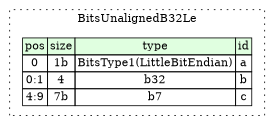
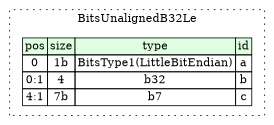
  digraph {
    rankdir=LR
-   n1 [label=<<TABLE BORDER="0" CELLBORDER="1" CELLSPACING="0"> 			<TR><TD BGCOLOR="#E0FFE0">pos</TD><TD BGCOLOR="#E0FFE0">size</TD><TD BGCOLOR="#E0FFE0">type</TD><TD BGCOLOR="#E0FFE0">id</TD></TR> 			<TR><TD PORT="a_pos">0</TD><TD PORT="a_size">1b</TD><TD>BitsType1(LittleBitEndian)</TD><TD PORT="a_type">a</TD></TR> 			<TR><TD PORT="b_pos">0:1</TD><TD PORT="b_size">4</TD><TD>b32</TD><TD PORT="b_type">b</TD></TR> 			<TR><TD PORT="c_pos">4:9</TD><TD PORT="c_size">7b</TD><TD>b7</TD><TD PORT="c_type">c</TD></TR> 		</TABLE>> shape=plaintext]
+   n1 [label=<<TABLE BORDER="0" CELLBORDER="1" CELLSPACING="0"> 			<TR><TD BGCOLOR="#E0FFE0">pos</TD><TD BGCOLOR="#E0FFE0">size</TD><TD BGCOLOR="#E0FFE0">type</TD><TD BGCOLOR="#E0FFE0">id</TD></TR> 			<TR><TD PORT="a_pos">0</TD><TD PORT="a_size">1b</TD><TD>BitsType1(LittleBitEndian)</TD><TD PORT="a_type">a</TD></TR> 			<TR><TD PORT="b_pos">0:1</TD><TD PORT="b_size">4</TD><TD>b32</TD><TD PORT="b_type">b</TD></TR> 			<TR><TD PORT="c_pos">4:1</TD><TD PORT="c_size">7b</TD><TD>b7</TD><TD PORT="c_type">c</TD></TR> 		</TABLE>> shape=plaintext]
    subgraph cluster_1 {
      label=BitsUnalignedB32Le
      style=dotted
      n1
    }
  }
